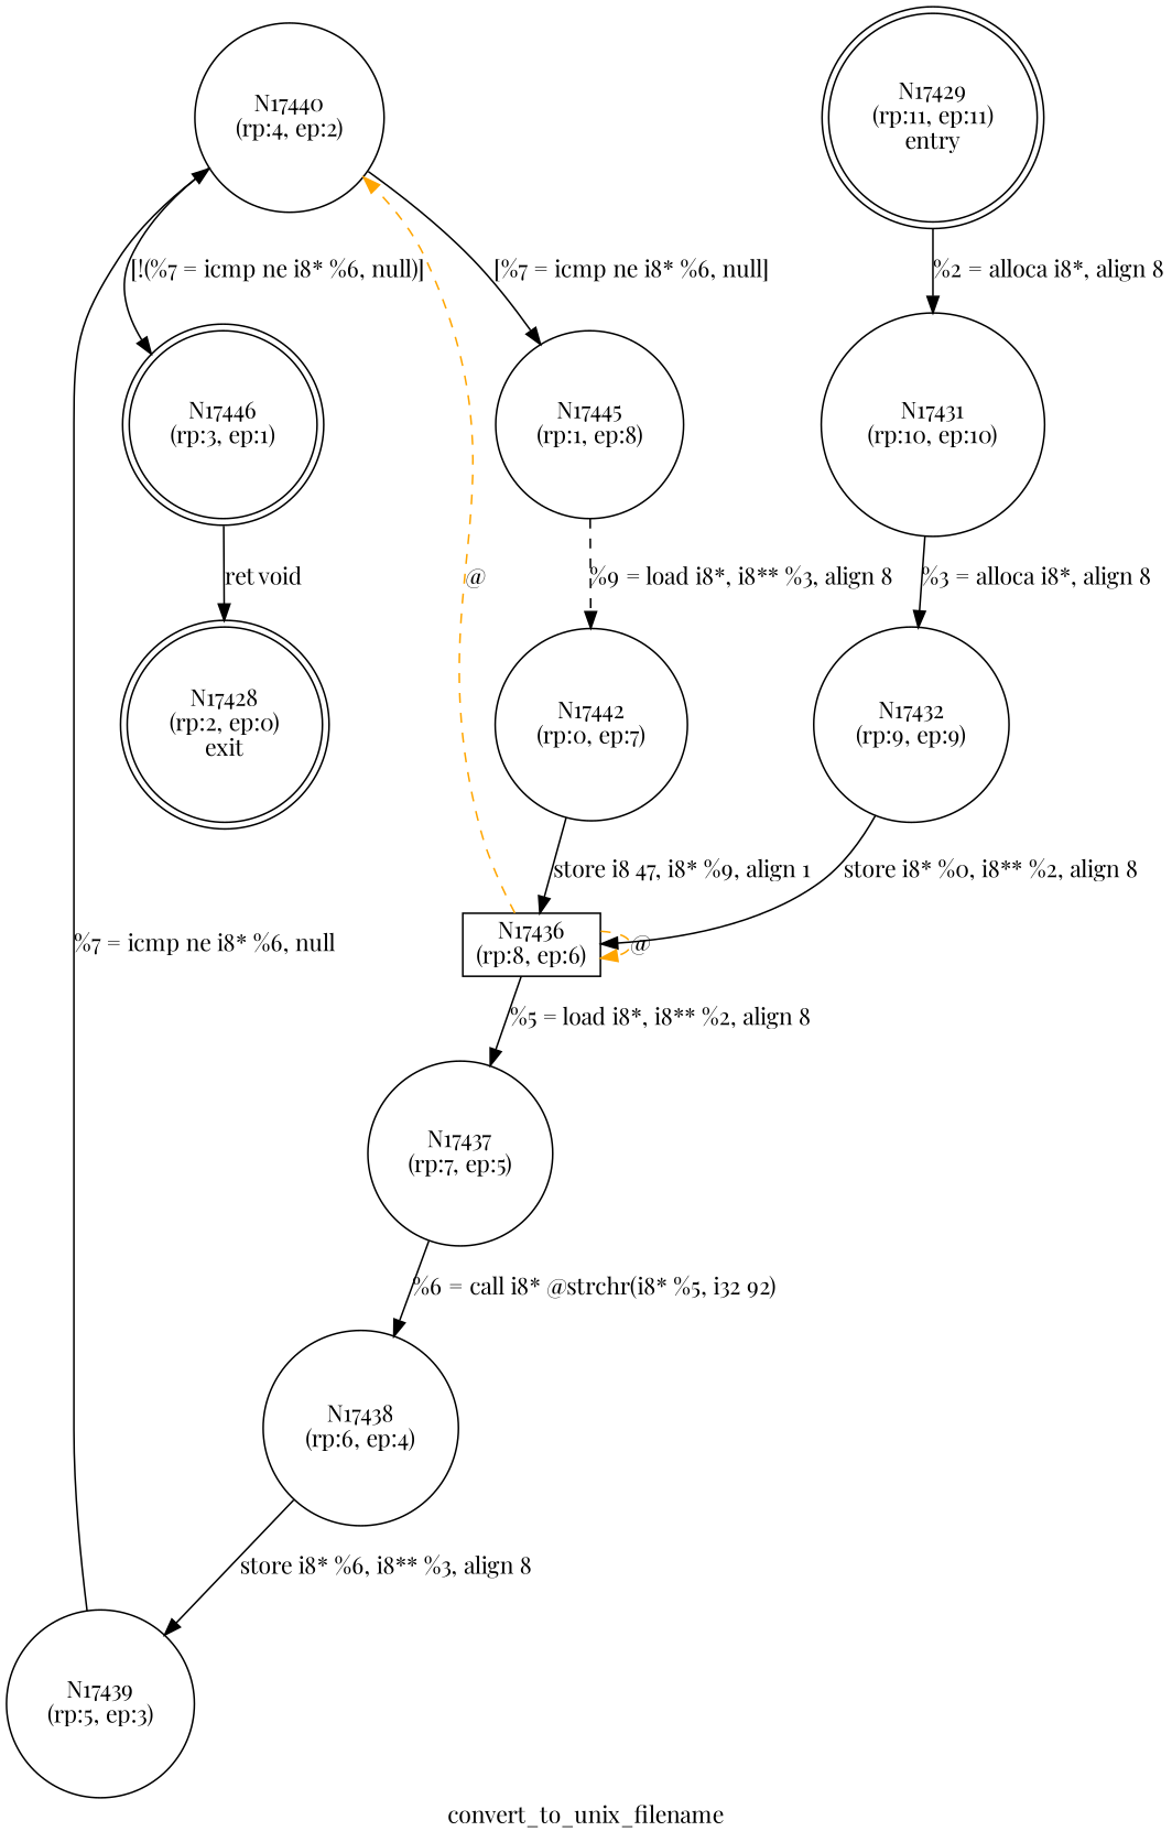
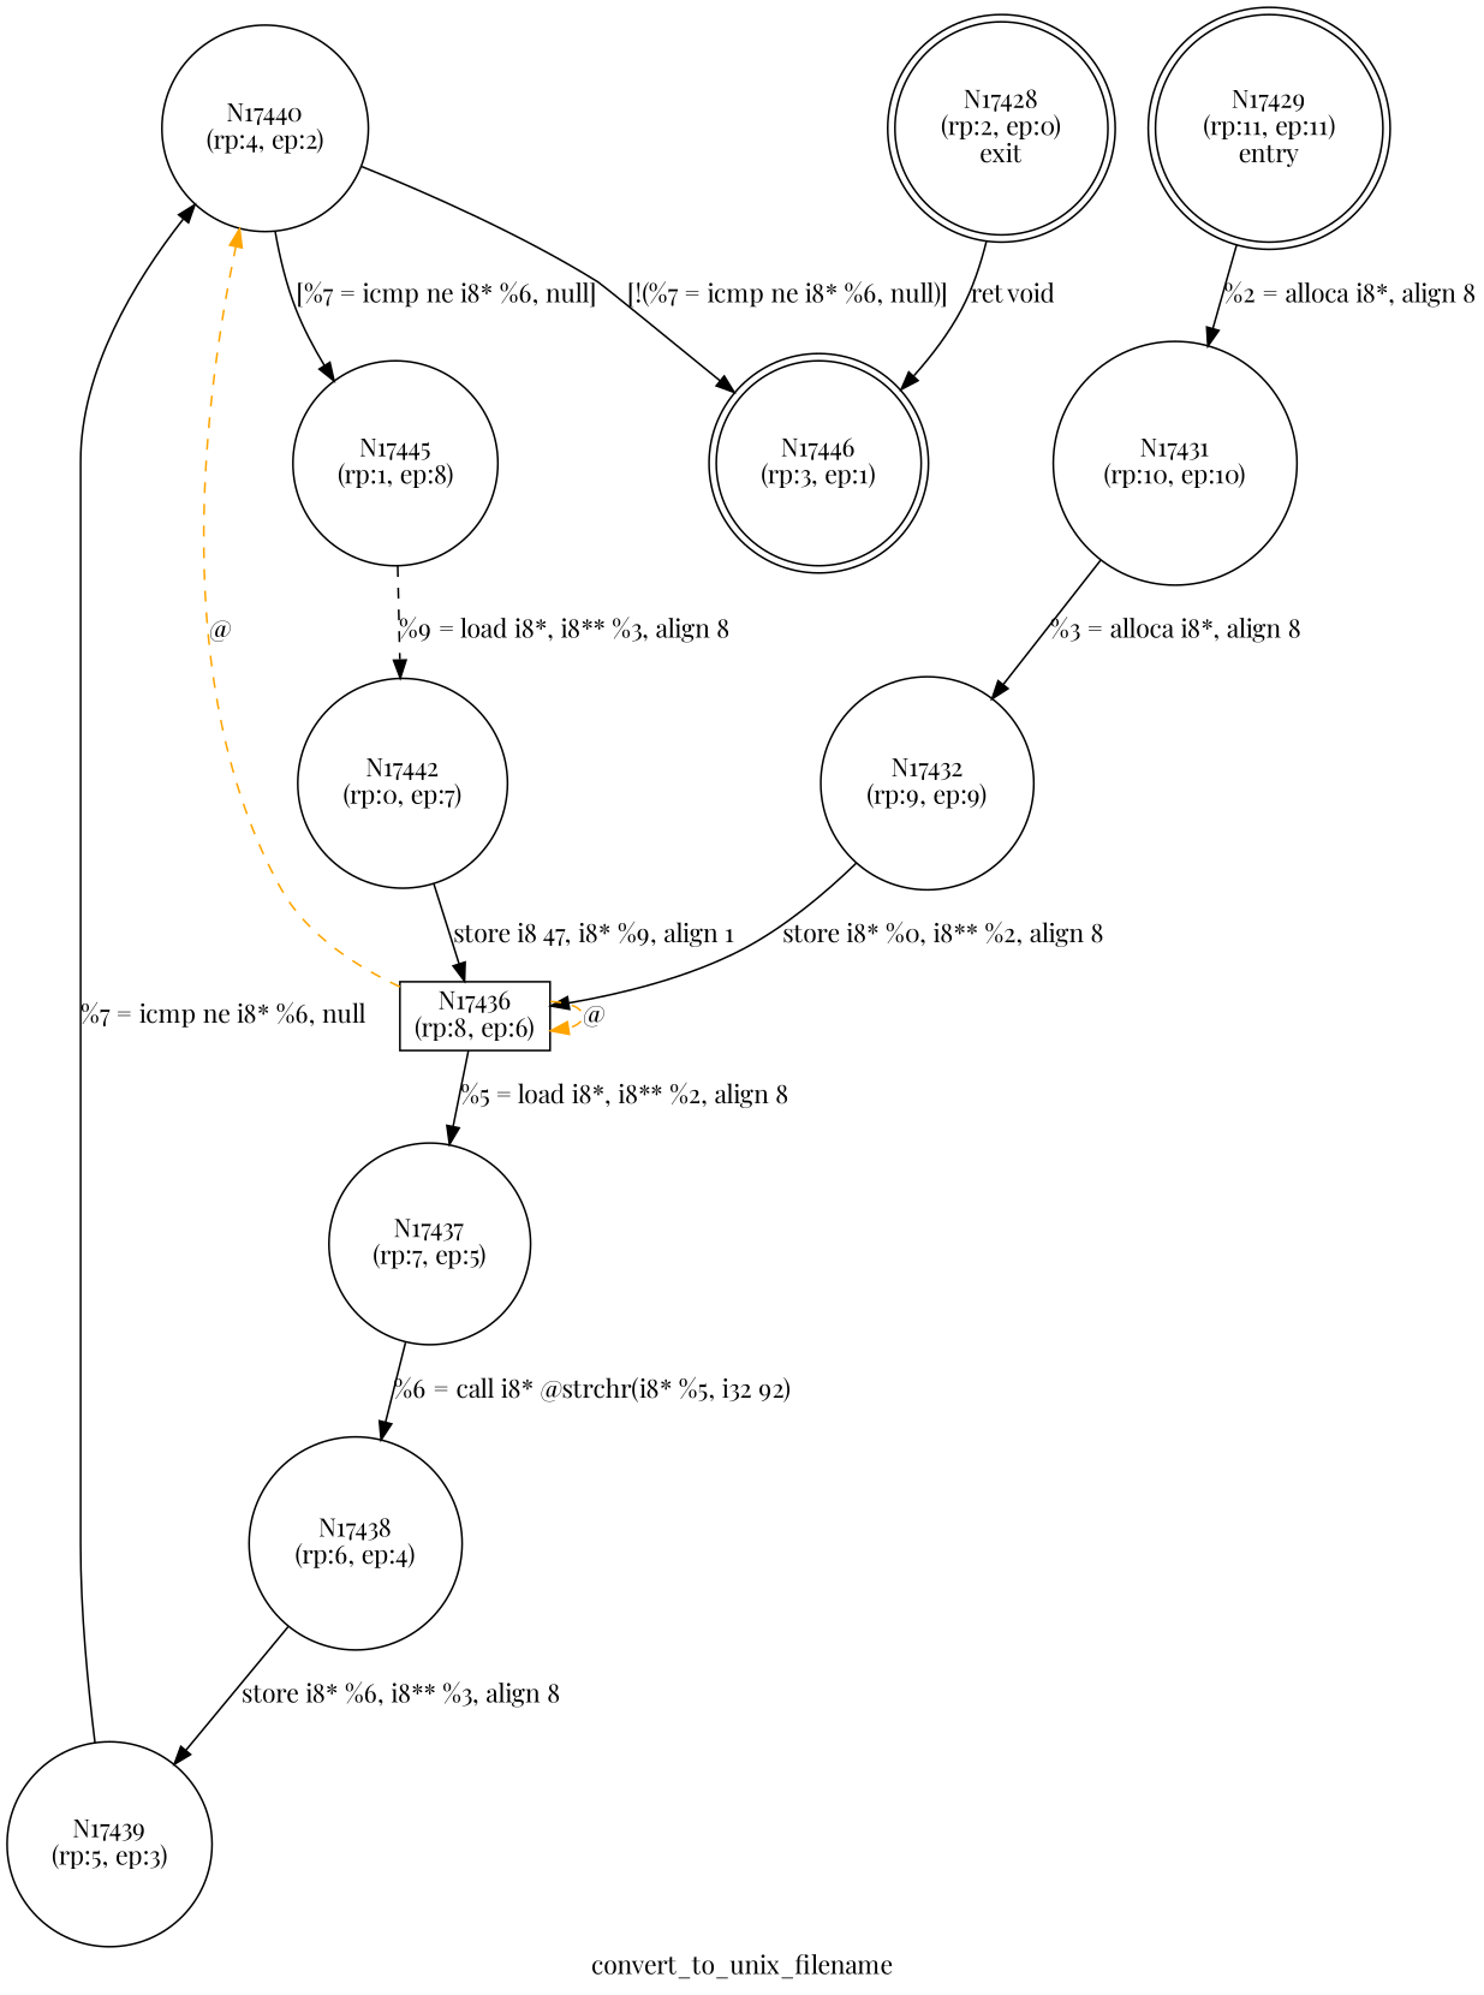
  digraph {
    fontname="Playfair Display"
    label=convert_to_unix_filename
    node [fontname="Playfair Display" shape=circle]
    edge [fontname="Playfair Display"]
    n1 [label="N17428\n(rp:2, ep:0)\nexit" shape=doublecircle]
    n2 [label="N17429\n(rp:11, ep:11)\nentry" shape=doublecircle]
    n3 [label="N17431\n(rp:10, ep:10)"]
    n4 [label="N17432\n(rp:9, ep:9)"]
    n5 [label="N17436\n(rp:8, ep:6)" shape=box]
    n6 [label="N17437\n(rp:7, ep:5)"]
    n7 [label="N17440\n(rp:4, ep:2)"]
    n8 [label="N17438\n(rp:6, ep:4)"]
    n9 [label="N17445\n(rp:1, ep:8)"]
    n10 [label="N17446\n(rp:3, ep:1)" shape=doublecircle]
    n11 [label="N17439\n(rp:5, ep:3)"]
    n12 [label="N17442\n(rp:0, ep:7)"]
    n2 -> n3 [label="%2 = alloca i8*, align 8"]
    n3 -> n4 [label="%3 = alloca i8*, align 8"]
    n4 -> n5 [label="store i8* %0, i8** %2, align 8"]
    n5 -> n5 [color=orange label="@" style=dashed]
    n5 -> n6 [label="%5 = load i8*, i8** %2, align 8"]
    n5 -> n7 [color=orange label="@" style=dashed]
    n6 -> n8 [label="%6 = call i8* @strchr(i8* %5, i32 92)"]
    n7 -> n9 [label="[%7 = icmp ne i8* %6, null]"]
    n7 -> n10 [label="[!(%7 = icmp ne i8* %6, null)]"]
    n8 -> n11 [label="store i8* %6, i8** %3, align 8"]
    n9 -> n12 [label="%9 = load i8*, i8** %3, align 8" style=dashed]
-   n10 -> n1 [label="ret void"]
+   n1 -> n10 [label="ret void"]
    n11 -> n7 [label="%7 = icmp ne i8* %6, null"]
    n12 -> n5 [label="store i8 47, i8* %9, align 1"]
  }
